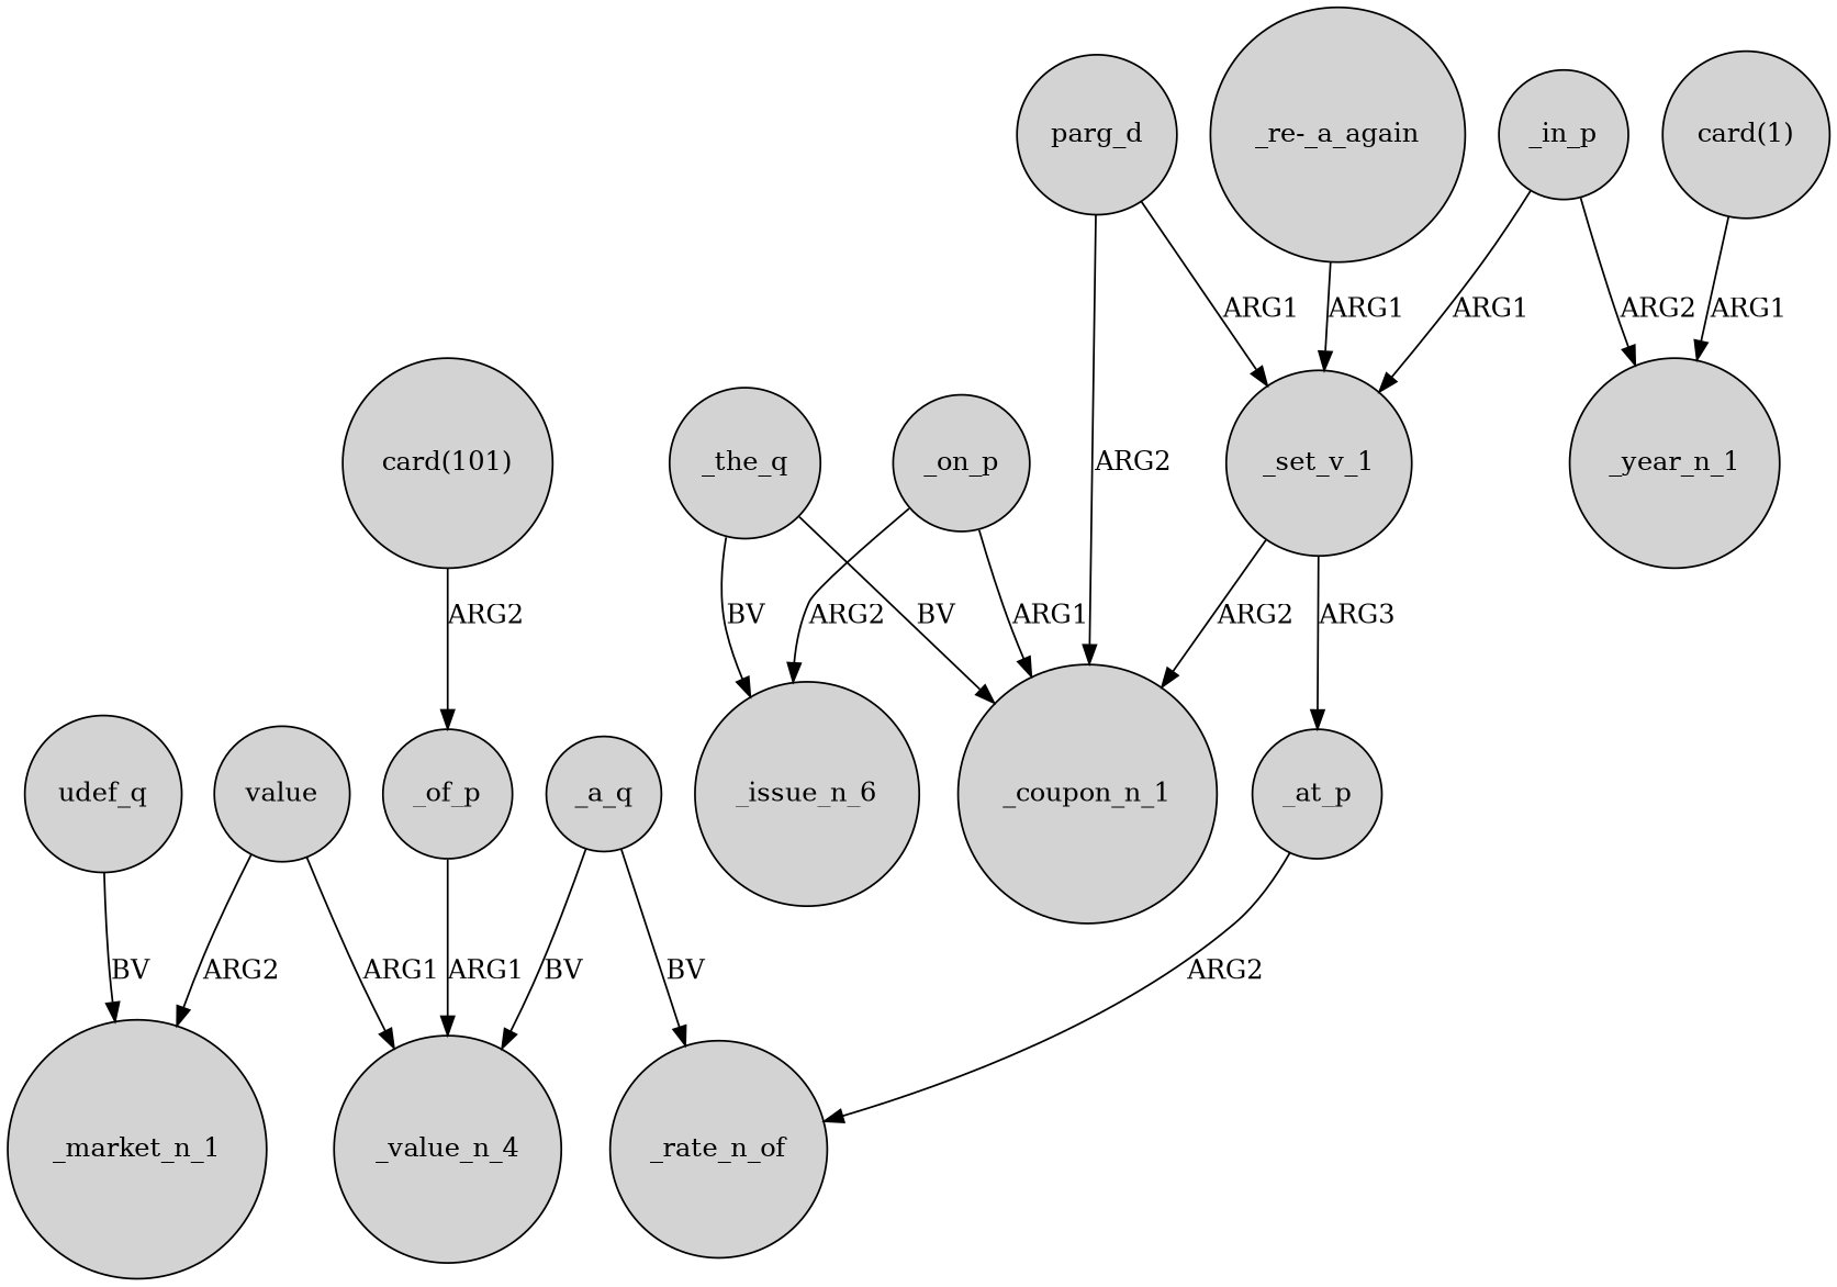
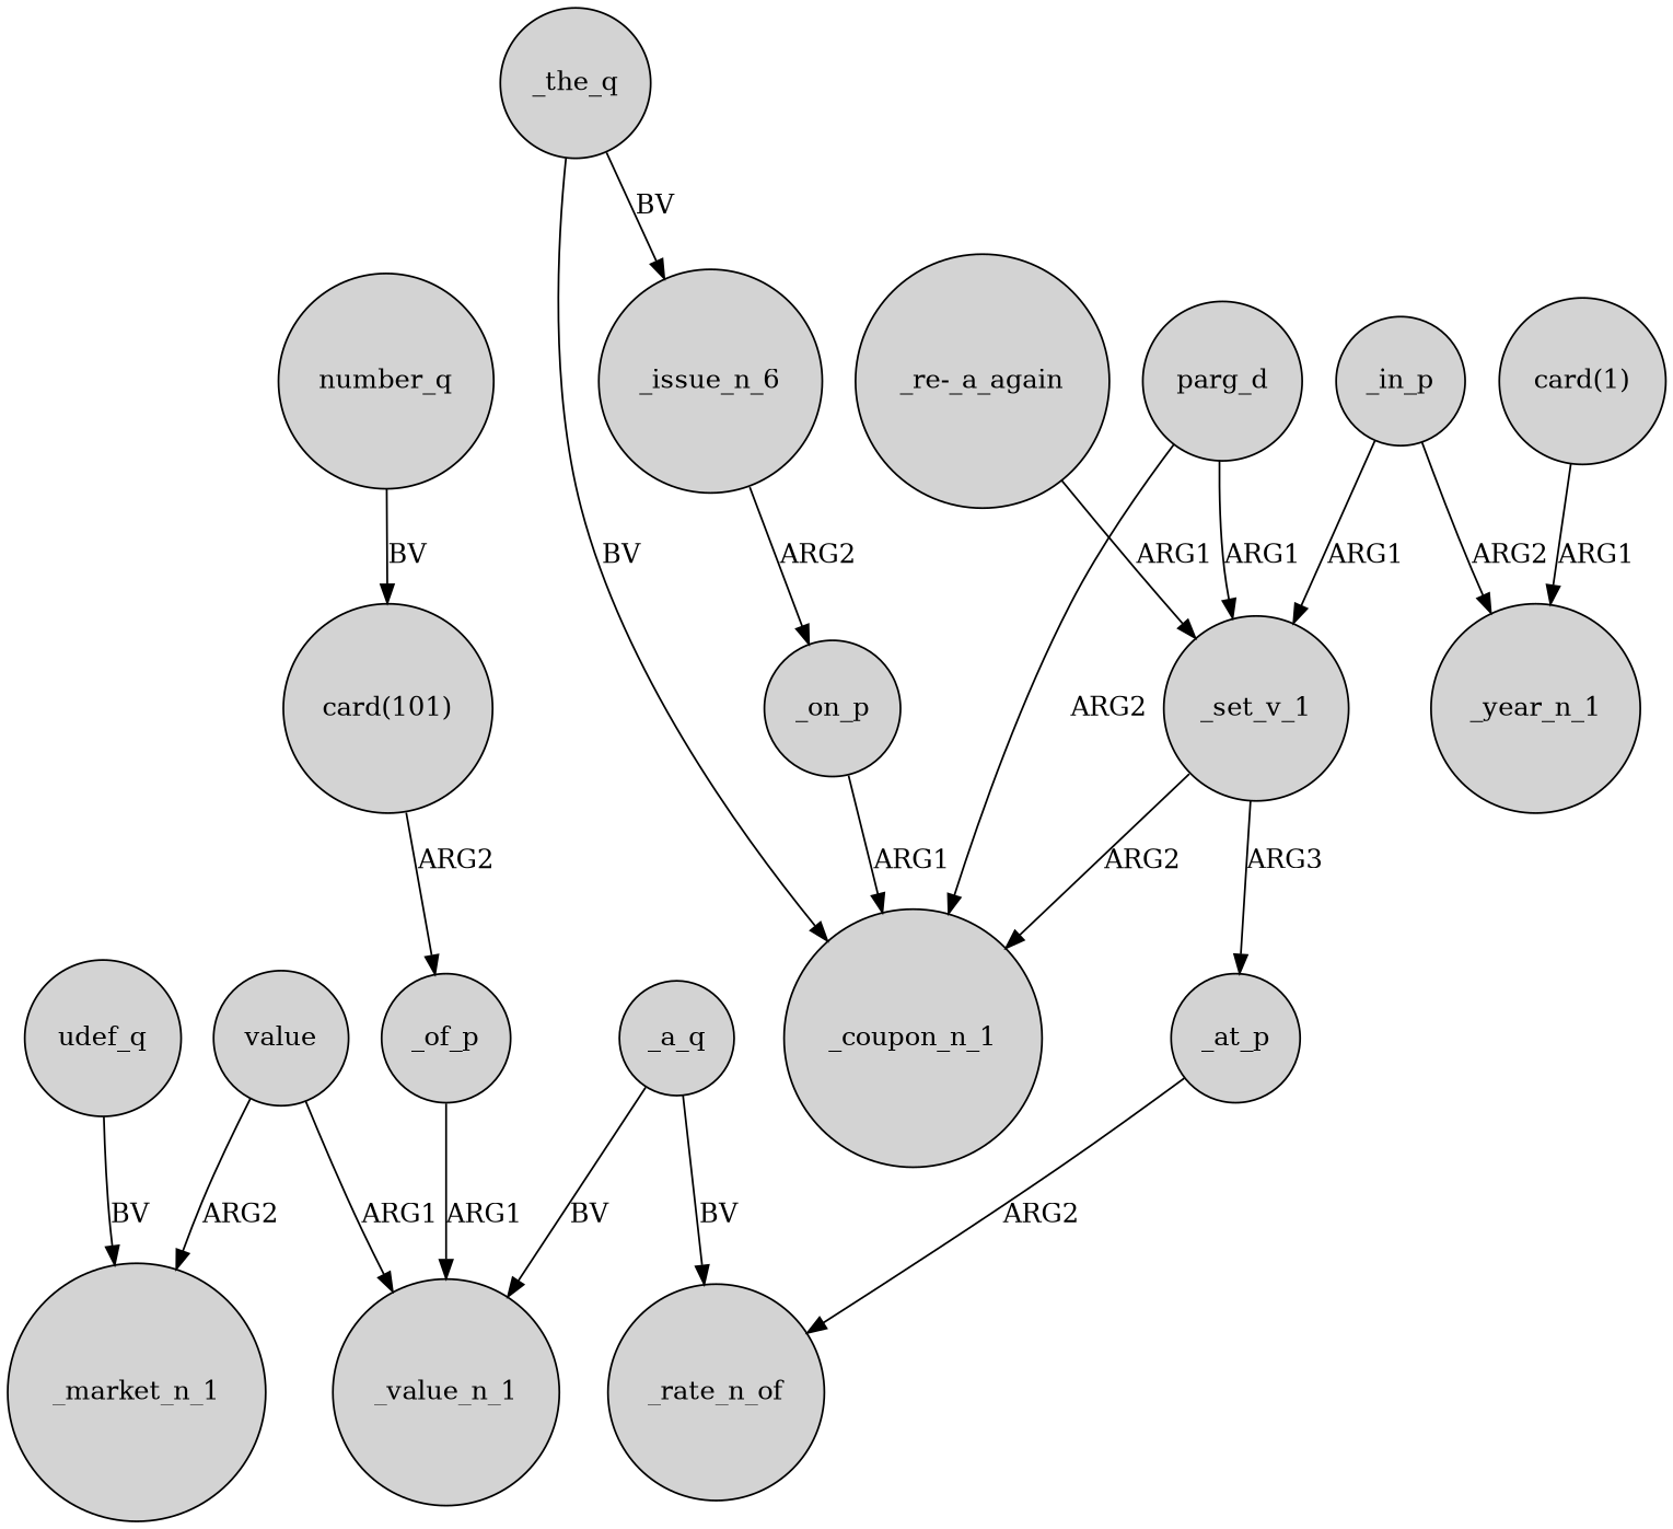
  digraph {
    node [shape=circle style=filled]
    n1 [label=value]
    _market_n_1
-   _value_n_1 [label=_value_n_4]
+   _value_n_1
    _of_p
    "card(101)"
    _the_q
    _coupon_n_1
    n8 [label=_issue_n_6]
    _in_p
    _year_n_1
    _set_v_1
    _at_p
    _rate_n_of
    udef_q
    _a_q
    _on_p
+   number_q
    parg_d
    "_re-_a_again"
    "card(1)"
    n1 -> _market_n_1 [label=ARG2]
    n1 -> _value_n_1 [label=ARG1]
    _of_p -> _value_n_1 [label=ARG1]
    "card(101)" -> _of_p [label=ARG2]
    _the_q -> _coupon_n_1 [label=BV]
    _the_q -> n8 [label=BV]
    _in_p -> _year_n_1 [label=ARG2]
    _in_p -> _set_v_1 [label=ARG1]
    _set_v_1 -> _coupon_n_1 [label=ARG2]
    _set_v_1 -> _at_p [label=ARG3]
    _at_p -> _rate_n_of [label=ARG2]
    udef_q -> _market_n_1 [label=BV]
    _a_q -> _value_n_1 [label=BV]
    _a_q -> _rate_n_of [label=BV]
    _on_p -> _coupon_n_1 [label=ARG1]
-   _on_p -> n8 [label=ARG2]
+   n8 -> _on_p [label=ARG2]
+   number_q -> "card(101)" [label=BV]
    parg_d -> _coupon_n_1 [label=ARG2]
    parg_d -> _set_v_1 [label=ARG1]
    "_re-_a_again" -> _set_v_1 [label=ARG1]
    "card(1)" -> _year_n_1 [label=ARG1]
  }
